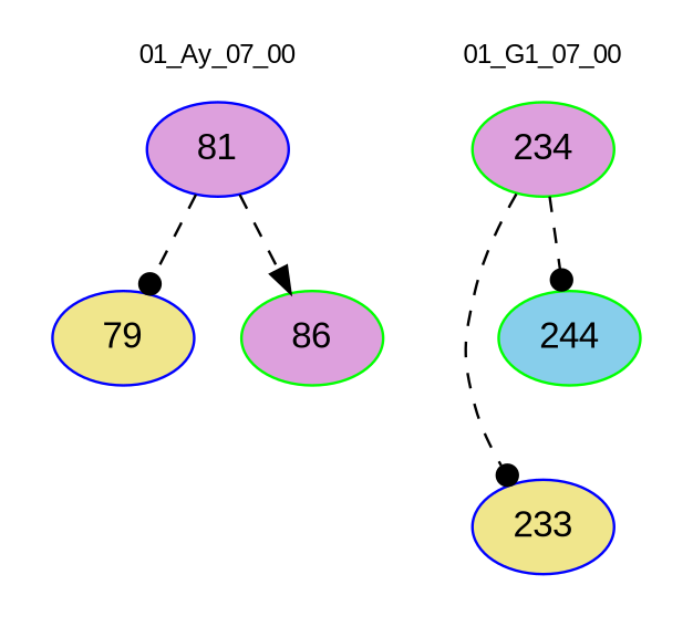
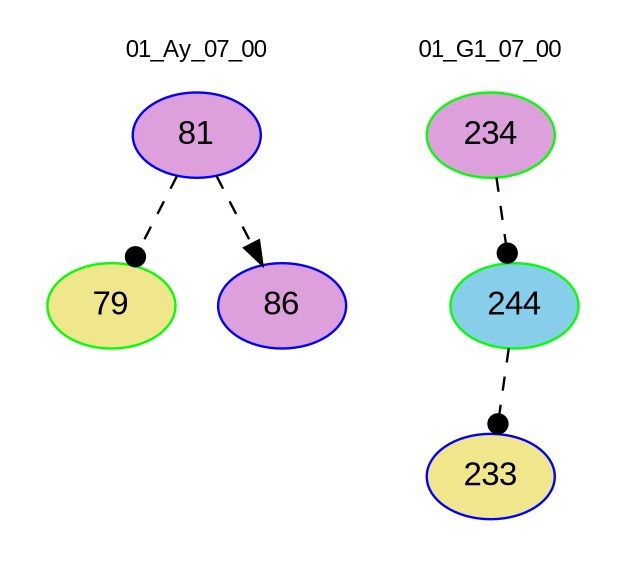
  digraph {
    fontname="Liberation Sans"
    node [color=blue fillcolor=plum fontname="Liberation Sans" style=filled]
    edge [arrowhead=dot color=black fontname="Liberation Sans" style=dashed]
    n1 [label=81]
-   n2 [fillcolor=khaki label=79]
-   n3 [color=green label=86]
+   n2 [color=green fillcolor=khaki label=79]
+   n3 [label=86]
    n4 [color=green label=234]
    n5 [fillcolor=khaki label=233]
    n6 [color=green fillcolor=skyblue label=244]
    subgraph cluster_1 {
      color=white
      fontsize=10
      label="01_Ay_07_00"
      n1
      n2
      n3
    }
    subgraph cluster_2 {
      color=white
      fontsize=10
      label="01_G1_07_00"
      n4
      n5
      n6
    }
    n1 -> n2
    n1 -> n3 [arrowhead=normal]
-   n4 -> n5
+   n6 -> n5
    n4 -> n6
  }
